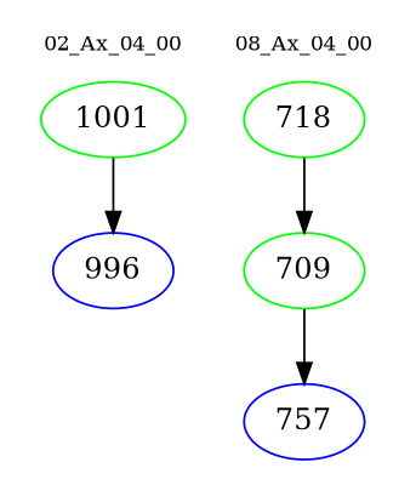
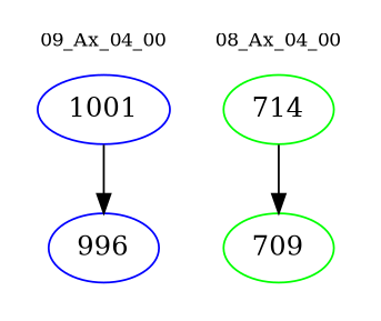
  digraph {
    node [color=green]
    edge [color=black]
-   n1 [label=1001]
+   n1 [color=blue label=1001]
    n2 [color=blue label=996]
-   n3 [label=718]
+   n3 [label=714]
    n4 [label=709]
-   n5 [color=blue label=757]
    subgraph cluster_1 {
      color=white
      fontsize=10
-     label="02_Ax_04_00"
+     label="09_Ax_04_00"
      n1
      n2
    }
    subgraph cluster_2 {
      color=white
      fontsize=10
      label="08_Ax_04_00"
      n3
      n4
-     n5
    }
    n1 -> n2
    n3 -> n4
-   n4 -> n5
  }
